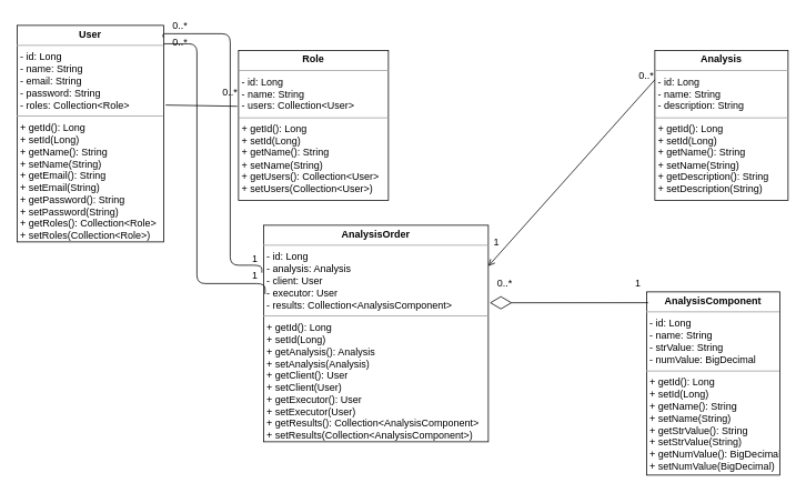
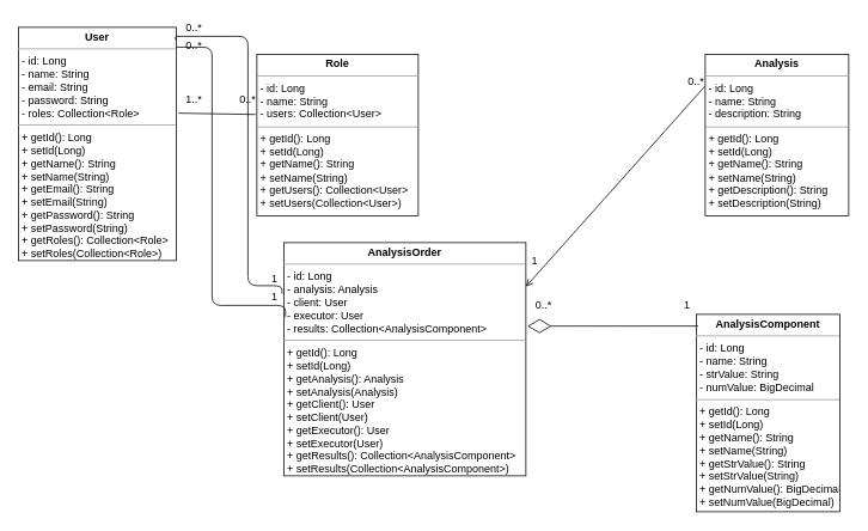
  <mxCell id="0" />
  <mxCell id="1" parent="0" />
  <mxCell id="2" value="&lt;p style=&quot;margin: 0px ; margin-top: 4px ; text-align: center&quot;&gt;&lt;b&gt;User&lt;/b&gt;&lt;/p&gt;&lt;hr size=&quot;1&quot;&gt;&lt;p style=&quot;margin: 0px ; margin-left: 4px&quot;&gt;- id: Long&lt;/p&gt;&lt;p style=&quot;margin: 0px ; margin-left: 4px&quot;&gt;- name: String&lt;/p&gt;&lt;p style=&quot;margin: 0px ; margin-left: 4px&quot;&gt;- email: String&lt;/p&gt;&lt;p style=&quot;margin: 0px ; margin-left: 4px&quot;&gt;- password: String&lt;/p&gt;&lt;p style=&quot;margin: 0px ; margin-left: 4px&quot;&gt;- roles: Collection&amp;lt;Role&amp;gt;&lt;/p&gt;&lt;hr size=&quot;1&quot;&gt;&lt;p style=&quot;margin: 0px ; margin-left: 4px&quot;&gt;+ getId(): Long&lt;/p&gt;&lt;p style=&quot;margin: 0px ; margin-left: 4px&quot;&gt;+ setId(Long)&lt;/p&gt;&lt;p style=&quot;margin: 0px ; margin-left: 4px&quot;&gt;+ getName(): String&lt;/p&gt;&lt;p style=&quot;margin: 0px ; margin-left: 4px&quot;&gt;+ setName(String)&lt;/p&gt;&lt;p style=&quot;margin: 0px ; margin-left: 4px&quot;&gt;+ getEmail(): String&lt;/p&gt;&lt;p style=&quot;margin: 0px ; margin-left: 4px&quot;&gt;+ setEmail(String)&lt;/p&gt;&lt;p style=&quot;margin: 0px ; margin-left: 4px&quot;&gt;+ getPassword(): String&lt;/p&gt;&lt;p style=&quot;margin: 0px ; margin-left: 4px&quot;&gt;+ setPassword(String)&lt;/p&gt;&lt;p style=&quot;margin: 0px ; margin-left: 4px&quot;&gt;+ getRoles(): Collection&amp;lt;Role&amp;gt;&lt;/p&gt;&lt;p style=&quot;margin: 0px ; margin-left: 4px&quot;&gt;+ setRoles(Collection&amp;lt;Role&amp;gt;)&lt;/p&gt;&lt;p style=&quot;margin: 0px ; margin-left: 4px&quot;&gt;&lt;br&gt;&lt;/p&gt;" style="verticalAlign=top;align=left;overflow=fill;fontSize=12;fontFamily=Helvetica;html=1;" vertex="1" parent="1"><mxGeometry x="20" y="30" width="176" height="260" as="geometry" /></mxCell>
  <mxCell id="3" value="&lt;p style=&quot;margin: 0px ; margin-top: 4px ; text-align: center&quot;&gt;&lt;b&gt;Role&lt;/b&gt;&lt;/p&gt;&lt;hr size=&quot;1&quot;&gt;&lt;p style=&quot;margin: 0px ; margin-left: 4px&quot;&gt;- id: Long&lt;/p&gt;&lt;p style=&quot;margin: 0px ; margin-left: 4px&quot;&gt;- name: String&lt;/p&gt;&lt;p style=&quot;margin: 0px ; margin-left: 4px&quot;&gt;- users: Collection&amp;lt;User&amp;gt;&lt;/p&gt;&lt;hr size=&quot;1&quot;&gt;&lt;p style=&quot;margin: 0px ; margin-left: 4px&quot;&gt;+ getId(): Long&lt;/p&gt;&lt;p style=&quot;margin: 0px ; margin-left: 4px&quot;&gt;+ setId(Long)&lt;/p&gt;&lt;p style=&quot;margin: 0px ; margin-left: 4px&quot;&gt;+ getName(): String&lt;/p&gt;&lt;p style=&quot;margin: 0px ; margin-left: 4px&quot;&gt;+ setName(String)&lt;/p&gt;&lt;p style=&quot;margin: 0px ; margin-left: 4px&quot;&gt;+ getUsers(): Collection&amp;lt;User&amp;gt;&lt;/p&gt;&lt;p style=&quot;margin: 0px ; margin-left: 4px&quot;&gt;+ setUsers(Collection&amp;lt;User&amp;gt;)&lt;/p&gt;" style="verticalAlign=top;align=left;overflow=fill;fontSize=12;fontFamily=Helvetica;html=1;" vertex="1" parent="1"><mxGeometry x="286" y="60" width="180" height="180" as="geometry" /></mxCell>
  <mxCell id="4" value="&lt;p style=&quot;margin: 0px ; margin-top: 4px ; text-align: center&quot;&gt;&lt;b&gt;Analysis&lt;/b&gt;&lt;/p&gt;&lt;hr size=&quot;1&quot;&gt;&lt;p style=&quot;margin: 0px ; margin-left: 4px&quot;&gt;- id: Long&lt;/p&gt;&lt;p style=&quot;margin: 0px ; margin-left: 4px&quot;&gt;- name: String&lt;/p&gt;&lt;p style=&quot;margin: 0px ; margin-left: 4px&quot;&gt;- description: String&lt;/p&gt;&lt;hr size=&quot;1&quot;&gt;&lt;p style=&quot;margin: 0px ; margin-left: 4px&quot;&gt;+ getId(): Long&lt;/p&gt;&lt;p style=&quot;margin: 0px ; margin-left: 4px&quot;&gt;+ setId(Long)&lt;/p&gt;&lt;p style=&quot;margin: 0px ; margin-left: 4px&quot;&gt;+ getName(): String&lt;/p&gt;&lt;p style=&quot;margin: 0px ; margin-left: 4px&quot;&gt;+ setName(String)&lt;/p&gt;&lt;p style=&quot;margin: 0px ; margin-left: 4px&quot;&gt;+ getDescription(): String&lt;/p&gt;&lt;p style=&quot;margin: 0px ; margin-left: 4px&quot;&gt;+ setDescription(String)&lt;/p&gt;" style="verticalAlign=top;align=left;overflow=fill;fontSize=12;fontFamily=Helvetica;html=1;" vertex="1" parent="1"><mxGeometry x="786" y="60" width="160" height="180" as="geometry" /></mxCell>
  <mxCell id="5" value="&lt;p style=&quot;margin: 0px ; margin-top: 4px ; text-align: center&quot;&gt;&lt;b&gt;AnalysisComponent&lt;/b&gt;&lt;/p&gt;&lt;hr size=&quot;1&quot;&gt;&lt;p style=&quot;margin: 0px ; margin-left: 4px&quot;&gt;- id: Long&lt;/p&gt;&lt;p style=&quot;margin: 0px ; margin-left: 4px&quot;&gt;- name: String&lt;/p&gt;&lt;p style=&quot;margin: 0px ; margin-left: 4px&quot;&gt;- strValue: String&lt;/p&gt;&lt;p style=&quot;margin: 0px ; margin-left: 4px&quot;&gt;- numValue: BigDecimal&lt;/p&gt;&lt;hr size=&quot;1&quot;&gt;&lt;p style=&quot;margin: 0px ; margin-left: 4px&quot;&gt;+ getId(): Long&lt;/p&gt;&lt;p style=&quot;margin: 0px ; margin-left: 4px&quot;&gt;+ setId(Long)&lt;/p&gt;&lt;p style=&quot;margin: 0px ; margin-left: 4px&quot;&gt;+ getName(): String&lt;/p&gt;&lt;p style=&quot;margin: 0px ; margin-left: 4px&quot;&gt;+ setName(String)&lt;/p&gt;&lt;p style=&quot;margin: 0px ; margin-left: 4px&quot;&gt;+ getStrValue(): String&lt;/p&gt;&lt;p style=&quot;margin: 0px ; margin-left: 4px&quot;&gt;+ setStrValue(String)&lt;/p&gt;&lt;p style=&quot;margin: 0px ; margin-left: 4px&quot;&gt;+ getNumValue(): BigDecimal&lt;/p&gt;&lt;p style=&quot;margin: 0px ; margin-left: 4px&quot;&gt;+ setNumValue(BigDecimal)&lt;/p&gt;" style="verticalAlign=top;align=left;overflow=fill;fontSize=12;fontFamily=Helvetica;html=1;" vertex="1" parent="1"><mxGeometry x="776" y="350" width="160" height="220" as="geometry" /></mxCell>
  <mxCell id="6" value="&lt;p style=&quot;margin: 0px ; margin-top: 4px ; text-align: center&quot;&gt;&lt;b&gt;AnalysisOrder&lt;/b&gt;&lt;/p&gt;&lt;hr size=&quot;1&quot;&gt;&lt;p style=&quot;margin: 0px ; margin-left: 4px&quot;&gt;- id: Long&lt;/p&gt;&lt;p style=&quot;margin: 0px ; margin-left: 4px&quot;&gt;- analysis: Analysis&lt;/p&gt;&lt;p style=&quot;margin: 0px ; margin-left: 4px&quot;&gt;- client: User&lt;/p&gt;&lt;p style=&quot;margin: 0px ; margin-left: 4px&quot;&gt;- executor: User&lt;/p&gt;&lt;p style=&quot;margin: 0px ; margin-left: 4px&quot;&gt;- results: Collection&amp;lt;AnalysisComponent&amp;gt;&lt;/p&gt;&lt;hr size=&quot;1&quot;&gt;&lt;p style=&quot;margin: 0px ; margin-left: 4px&quot;&gt;+ getId(): Long&lt;/p&gt;&lt;p style=&quot;margin: 0px ; margin-left: 4px&quot;&gt;+ setId(Long)&lt;/p&gt;&lt;p style=&quot;margin: 0px ; margin-left: 4px&quot;&gt;+ getAnalysis(): Analysis&lt;/p&gt;&lt;p style=&quot;margin: 0px ; margin-left: 4px&quot;&gt;+ setAnalysis(Analysis)&lt;/p&gt;&lt;p style=&quot;margin: 0px ; margin-left: 4px&quot;&gt;+ getClient(): User&lt;/p&gt;&lt;p style=&quot;margin: 0px ; margin-left: 4px&quot;&gt;+ setClient(User)&lt;/p&gt;&lt;p style=&quot;margin: 0px ; margin-left: 4px&quot;&gt;+ getExecutor(): User&lt;/p&gt;&lt;p style=&quot;margin: 0px ; margin-left: 4px&quot;&gt;+ setExecutor(User)&lt;/p&gt;&lt;p style=&quot;margin: 0px ; margin-left: 4px&quot;&gt;+ getResults(): Collection&amp;lt;AnalysisComponent&amp;gt;&lt;/p&gt;&lt;p style=&quot;margin: 0px ; margin-left: 4px&quot;&gt;+ setResults(Collection&amp;lt;AnalysisComponent&amp;gt;)&lt;/p&gt;&lt;p style=&quot;margin: 0px ; margin-left: 4px&quot;&gt;&lt;br&gt;&lt;/p&gt;&lt;p style=&quot;margin: 0px ; margin-left: 4px&quot;&gt;&lt;br&gt;&lt;/p&gt;" style="verticalAlign=top;align=left;overflow=fill;fontSize=12;fontFamily=Helvetica;html=1;" vertex="1" parent="1"><mxGeometry x="316" y="270" width="270" height="260" as="geometry" /></mxCell>
  <mxCell id="7" value="" style="endArrow=none;endFill=0;endSize=24;html=1;entryX=1.014;entryY=0.368;entryDx=0;entryDy=0;entryPerimeter=0;exitX=-0.009;exitY=0.373;exitDx=0;exitDy=0;exitPerimeter=0;" edge="1" parent="1" source="3" target="2"><mxGeometry width="160" relative="1" as="geometry"><mxPoint x="276" y="126" as="sourcePoint" /><mxPoint x="390" y="180" as="targetPoint" /></mxGeometry></mxCell>
+ <mxCell id="8" value="1..*" style="text;html=1;strokeColor=none;fillColor=none;align=center;verticalAlign=middle;whiteSpace=wrap;rounded=0;" vertex="1" parent="1"><mxGeometry x="196" y="100" width="40" height="20" as="geometry" /></mxCell>
  <mxCell id="9" value="0..*" style="text;html=1;strokeColor=none;fillColor=none;align=center;verticalAlign=middle;whiteSpace=wrap;rounded=0;" vertex="1" parent="1"><mxGeometry x="256" y="100" width="40" height="20" as="geometry" /></mxCell>
  <mxCell id="10" value="" style="endArrow=none;html=1;entryX=0.995;entryY=0.042;entryDx=0;entryDy=0;entryPerimeter=0;exitX=-0.009;exitY=0.22;exitDx=0;exitDy=0;exitPerimeter=0;edgeStyle=orthogonalEdgeStyle;endFill=0;" edge="1" parent="1" source="14" target="2"><mxGeometry width="50" height="50" relative="1" as="geometry"><mxPoint x="236" y="350" as="sourcePoint" /><mxPoint x="286" y="300" as="targetPoint" /></mxGeometry></mxCell>
  <mxCell id="11" value="0..*" style="text;html=1;strokeColor=none;fillColor=none;align=center;verticalAlign=middle;whiteSpace=wrap;rounded=0;" vertex="1" parent="1"><mxGeometry x="196" y="20" width="40" height="20" as="geometry" /></mxCell>
  <mxCell id="12" value="1" style="text;html=1;strokeColor=none;fillColor=none;align=center;verticalAlign=middle;whiteSpace=wrap;rounded=0;" vertex="1" parent="1"><mxGeometry x="286" y="300" width="40" height="20" as="geometry" /></mxCell>
  <mxCell id="13" value="" style="endArrow=none;html=1;endFill=0;entryX=1.002;entryY=0.085;entryDx=0;entryDy=0;entryPerimeter=0;exitX=0.007;exitY=0.318;exitDx=0;exitDy=0;exitPerimeter=0;edgeStyle=orthogonalEdgeStyle;" edge="1" parent="1" source="6" target="2"><mxGeometry width="50" height="50" relative="1" as="geometry"><mxPoint x="96" y="410" as="sourcePoint" /><mxPoint x="246" y="330" as="targetPoint" /><Array as="points"><mxPoint x="236" y="340" /><mxPoint x="236" y="52" /></Array></mxGeometry></mxCell>
  <mxCell id="14" value="0..*" style="text;html=1;strokeColor=none;fillColor=none;align=center;verticalAlign=middle;whiteSpace=wrap;rounded=0;" vertex="1" parent="1"><mxGeometry x="196" y="40" width="40" height="20" as="geometry" /></mxCell>
  <mxCell id="15" value="" style="endArrow=none;html=1;entryX=0;entryY=0;entryDx=0;entryDy=0;edgeStyle=orthogonalEdgeStyle;endFill=0;" edge="1" parent="1" target="14"><mxGeometry width="50" height="50" relative="1" as="geometry"><mxPoint x="314" y="327" as="sourcePoint" /><mxPoint x="195.12" y="40.92" as="targetPoint" /><Array as="points"><mxPoint x="314" y="318" /><mxPoint x="276" y="318" /><mxPoint x="276" y="40" /></Array></mxGeometry></mxCell>
  <mxCell id="16" value="1" style="text;html=1;strokeColor=none;fillColor=none;align=center;verticalAlign=middle;whiteSpace=wrap;rounded=0;" vertex="1" parent="1"><mxGeometry x="286" y="320" width="40" height="20" as="geometry" /></mxCell>
  <mxCell id="17" value="" style="endArrow=diamondThin;endFill=0;endSize=24;html=1;entryX=1.006;entryY=0.358;entryDx=0;entryDy=0;entryPerimeter=0;" edge="1" parent="1" target="6"><mxGeometry width="160" relative="1" as="geometry"><mxPoint x="778" y="363" as="sourcePoint" /><mxPoint x="706" y="230" as="targetPoint" /></mxGeometry></mxCell>
  <mxCell id="18" value="0..*" style="text;html=1;strokeColor=none;fillColor=none;align=center;verticalAlign=middle;whiteSpace=wrap;rounded=0;" vertex="1" parent="1"><mxGeometry x="586" y="330" width="40" height="20" as="geometry" /></mxCell>
  <mxCell id="19" value="1" style="text;html=1;strokeColor=none;fillColor=none;align=center;verticalAlign=middle;whiteSpace=wrap;rounded=0;" vertex="1" parent="1"><mxGeometry x="746" y="330" width="40" height="20" as="geometry" /></mxCell>
  <mxCell id="20" value="" style="endArrow=none;endFill=0;endSize=12;html=1;entryX=0;entryY=0.196;entryDx=0;entryDy=0;entryPerimeter=0;startArrow=open;startFill=0;" edge="1" parent="1" target="4"><mxGeometry width="160" relative="1" as="geometry"><mxPoint x="586" y="319" as="sourcePoint" /><mxPoint x="746" y="319" as="targetPoint" /></mxGeometry></mxCell>
  <mxCell id="21" value="1" style="text;html=1;strokeColor=none;fillColor=none;align=center;verticalAlign=middle;whiteSpace=wrap;rounded=0;" vertex="1" parent="1"><mxGeometry x="576" y="280" width="40" height="20" as="geometry" /></mxCell>
  <mxCell id="22" value="0..*" style="text;html=1;strokeColor=none;fillColor=none;align=center;verticalAlign=middle;whiteSpace=wrap;rounded=0;" vertex="1" parent="1"><mxGeometry x="756" y="80" width="40" height="20" as="geometry" /></mxCell>
